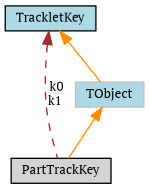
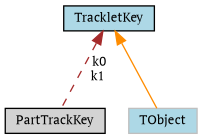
  digraph {
    fontname="PT Serif"
    node [color=black fillcolor=lightblue fontname="PT Serif" fontsize=10 shape=record style=filled]
    edge [color=darkorange dir=back fontname="PT Serif" fontsize=10 labelfontname=FreeSans labelfontsize=10 style=solid]
    n1 [fillcolor=lightgrey fontcolor=black height=0.2 label=PartTrackKey width=0.4]
    n2 [color=grey75 height=0.2 label=TObject width=0.4]
    n3 [height=0.2 label=TrackletKey width=0.4]
-   n2 -> n1
    n3 -> n1 [color=brown label=" k0\nk1" style=dashed]
    n3 -> n2
  }
